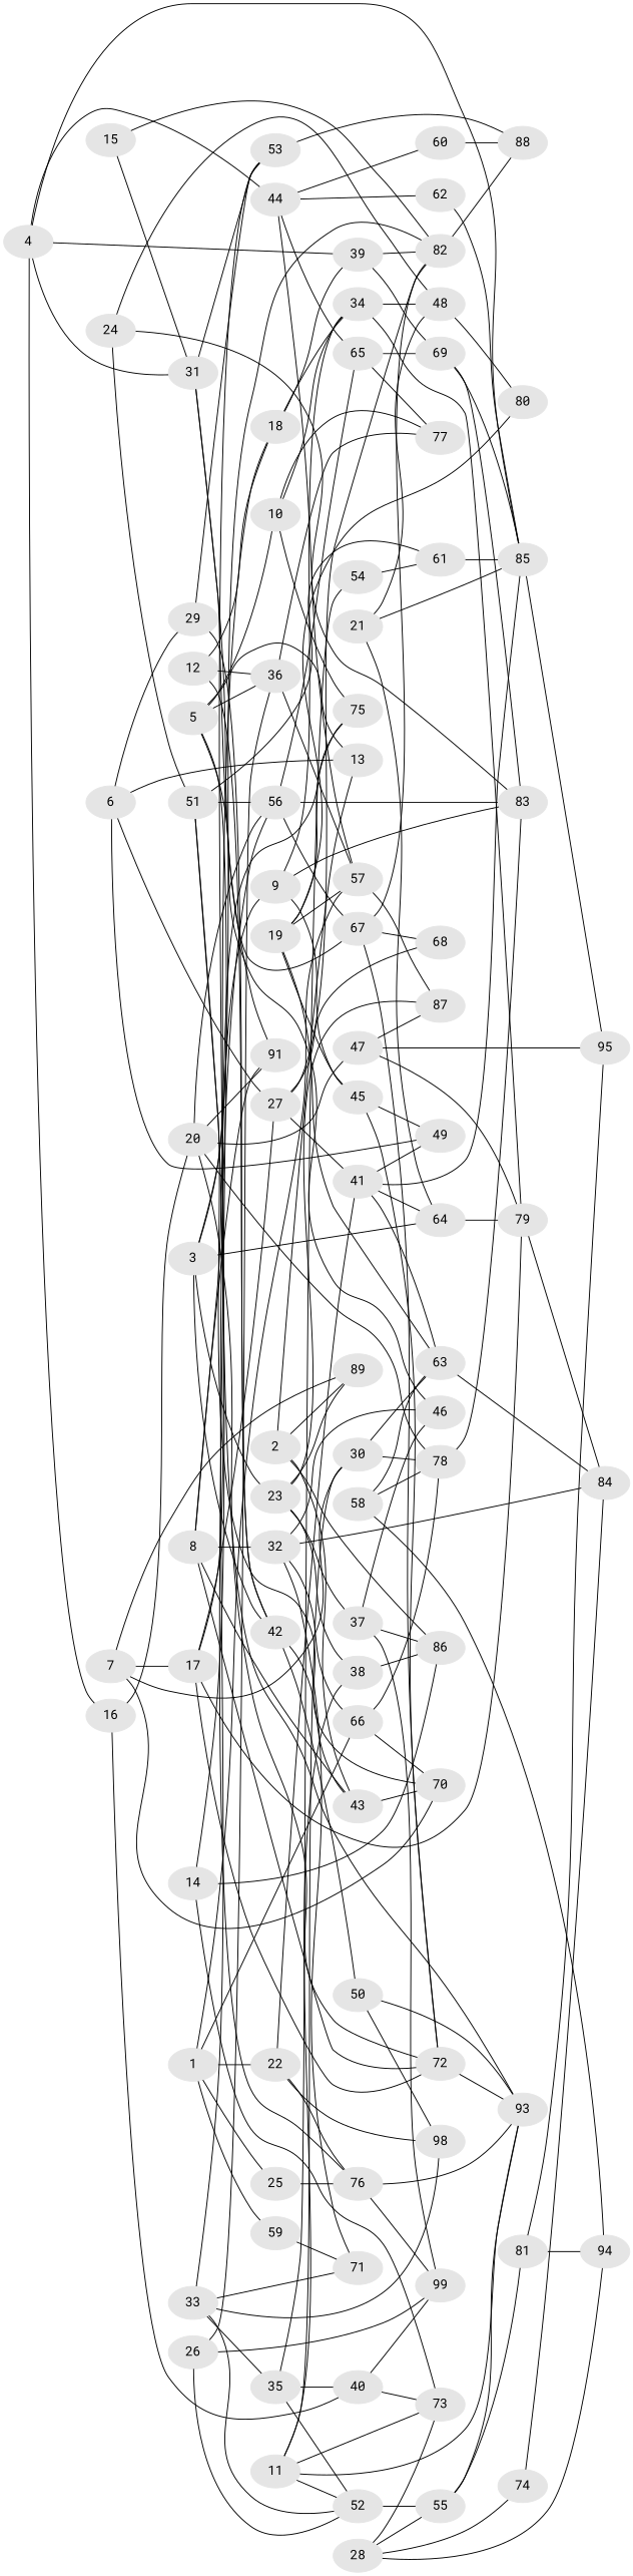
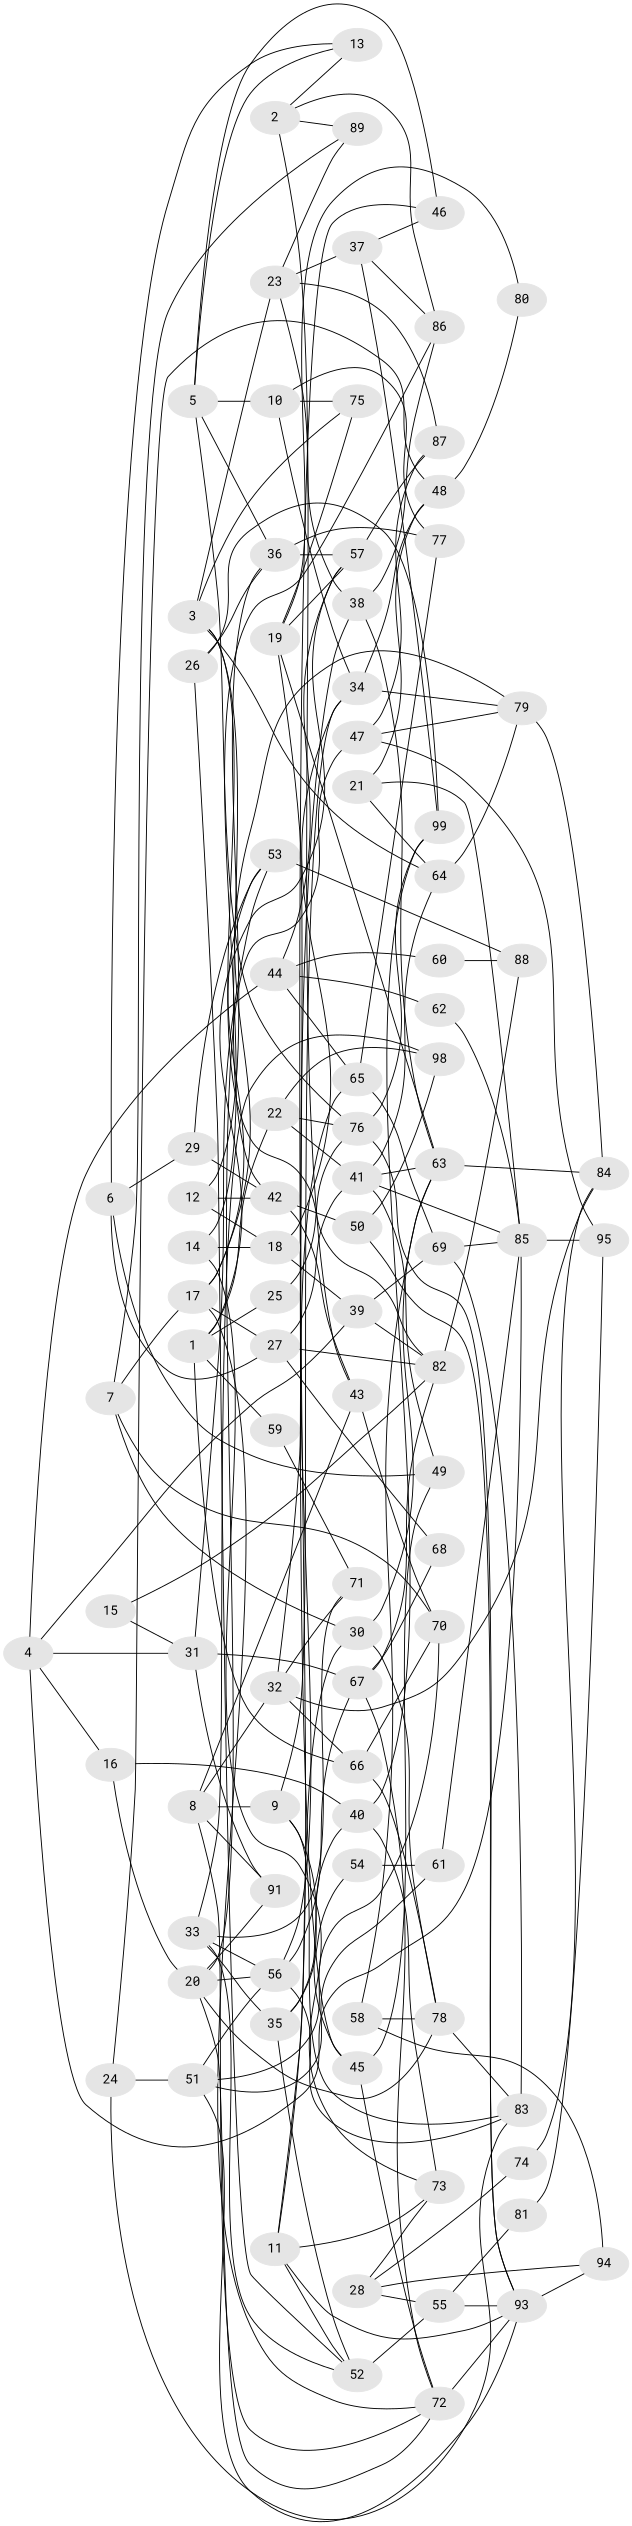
  graph {
    fontname="Roboto Mono"
    rankdir=LR
    node [color=gray90 fontname="Roboto Mono" style=filled]
    edge [fontname="Roboto Mono"]
    1
    22
    25
    57
    59
    66
    76
    41
    n9 [label=98]
    87
    71
    70
    78
    2
    13
    43
    86
    89
    3
    23
    42
    64
    75
    82
    38
    37
    50
    79
    88
    4
    16
    31
    39
    44
    85
    20
    40
    91
    53
    67
    69
    60
    62
    65
    95
    5
    10
    36
    46
    34
    77
    93
    n53 [label=99]
    6
    27
    29
    49
    68
    7
    17
    30
    72
    63
    8
    9
    32
    45
    83
    84
    48
    11
    52
    73
    55
    94
    12
    18
    14
    15
    47
    56
    19
    80
    21
    24
    51
    61
    26
    28
    74
    81
    33
    35
    54
    58
    1 -- 22
    1 -- 25
    1 -- 57
    1 -- 59
    1 -- 66
    22 -- 76
    22 -- 41
    22 -- n9
    25 -- 76
    57 -- 87
    59 -- 71
    66 -- 70
    66 -- 78
    76 -- 93
    76 -- n53
    41 -- 64
    41 -- 85
    41 -- 49
    41 -- 63
    78 -- 83
    2 -- 13
    2 -- 43
    2 -- 86
    2 -- 89
    43 -- 70
    3 -- 23
    3 -- 42
    3 -- 64
    3 -- 75
    3 -- 82
    23 -- 87
    23 -- 89
    23 -- 38
    23 -- 37
    42 -- 43
    42 -- 50
    64 -- 79
    82 -- 88
    38 -- 86
+   38 -- 63
    37 -- 86
    37 -- 46
    37 -- n53
    50 -- n9
    50 -- 93
    79 -- 84
    4 -- 16
    4 -- 31
    4 -- 39
    4 -- 44
    4 -- 85
    16 -- 20
    16 -- 40
    31 -- 91
    31 -- 53
    31 -- 67
    39 -- 82
    39 -- 69
    44 -- 57
    44 -- 60
    44 -- 62
    44 -- 65
    85 -- 95
    20 -- 78
    20 -- 91
    20 -- 72
    20 -- 47
    20 -- 56
    40 -- n53
    40 -- 73
    53 -- 88
    67 -- 82
    67 -- 68
    67 -- 72
    69 -- 85
    69 -- 83
    60 -- 88
    62 -- 85
    65 -- 69
    65 -- 77
    5 -- 76
    5 -- 13
    5 -- 10
    5 -- 36
    5 -- 46
    10 -- 75
    10 -- 34
    10 -- 77
    36 -- 57
    36 -- 77
    34 -- 79
    34 -- 48
-   81 -- 94
+   93 -- 94
    6 -- 13
    6 -- 27
    6 -- 29
    6 -- 49
    27 -- 41
    27 -- 82
    27 -- 68
    29 -- 42
    29 -- 53
    7 -- 70
    7 -- 89
    7 -- 17
    7 -- 30
    17 -- 79
    17 -- 53
    17 -- 27
    17 -- 72
    30 -- 78
    30 -- 63
    72 -- 93
    63 -- 84
    8 -- 43
    8 -- 91
    8 -- 72
    8 -- 9
    8 -- 32
    9 -- 34
    9 -- 45
    9 -- 83
    32 -- 66
    32 -- 71
    32 -- 46
    32 -- 84
    45 -- 49
    45 -- 72
    48 -- 80
    11 -- 38
    11 -- 93
    11 -- 30
    11 -- 52
    11 -- 73
    52 -- 55
    55 -- 93
    55 -- 81
    12 -- 42
    12 -- 36
    12 -- 18
    18 -- 39
    18 -- 34
    14 -- 86
    14 -- 73
    14 -- 18
    15 -- 82
    15 -- 31
    47 -- 87
    47 -- 79
    47 -- 95
    56 -- 67
    56 -- 65
    56 -- 83
    19 -- 57
    19 -- 75
    19 -- 63
    19 -- 45
    19 -- 80
    21 -- 64
    21 -- 85
    21 -- 48
    24 -- 83
    24 -- 48
    24 -- 51
    51 -- 70
    51 -- 93
    51 -- 56
    51 -- 61
    61 -- 85
    26 -- 36
    26 -- n53
    26 -- 52
    28 -- 73
    28 -- 55
    28 -- 94
    28 -- 74
    74 -- 84
    81 -- 95
    33 -- n9
    33 -- 71
    33 -- 52
    33 -- 56
    33 -- 35
    35 -- 40
    35 -- 52
    35 -- 54
    54 -- 61
    58 -- 78
    58 -- 63
    58 -- 94
  }
